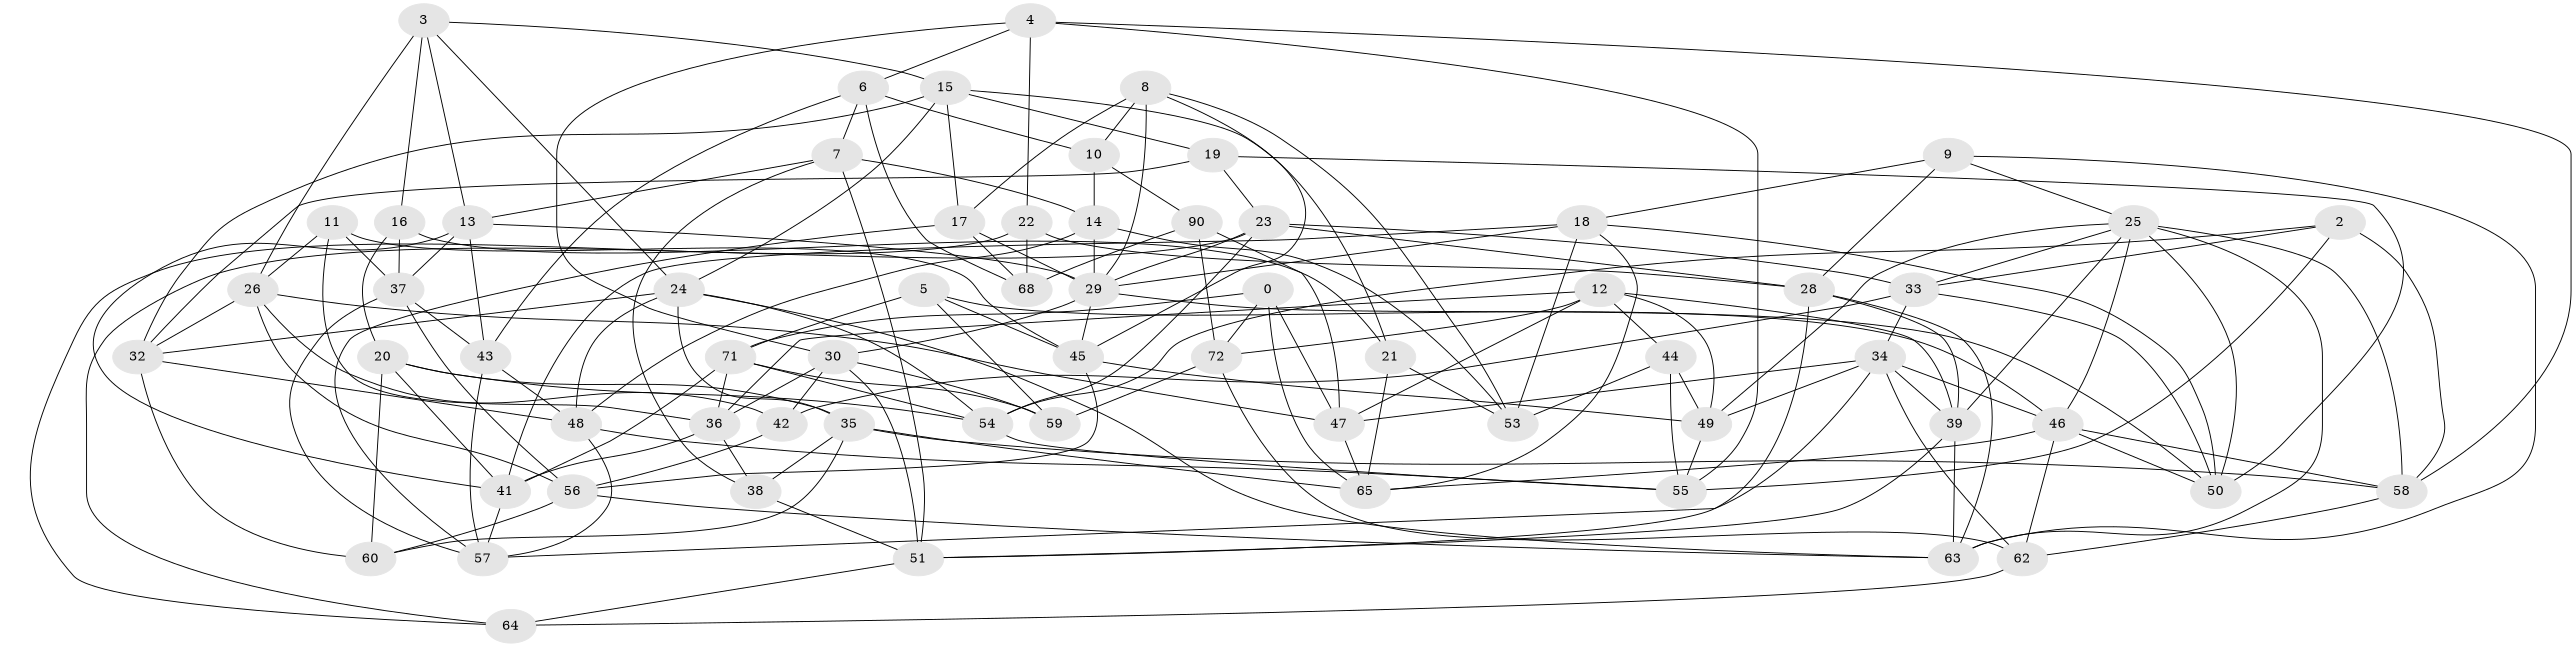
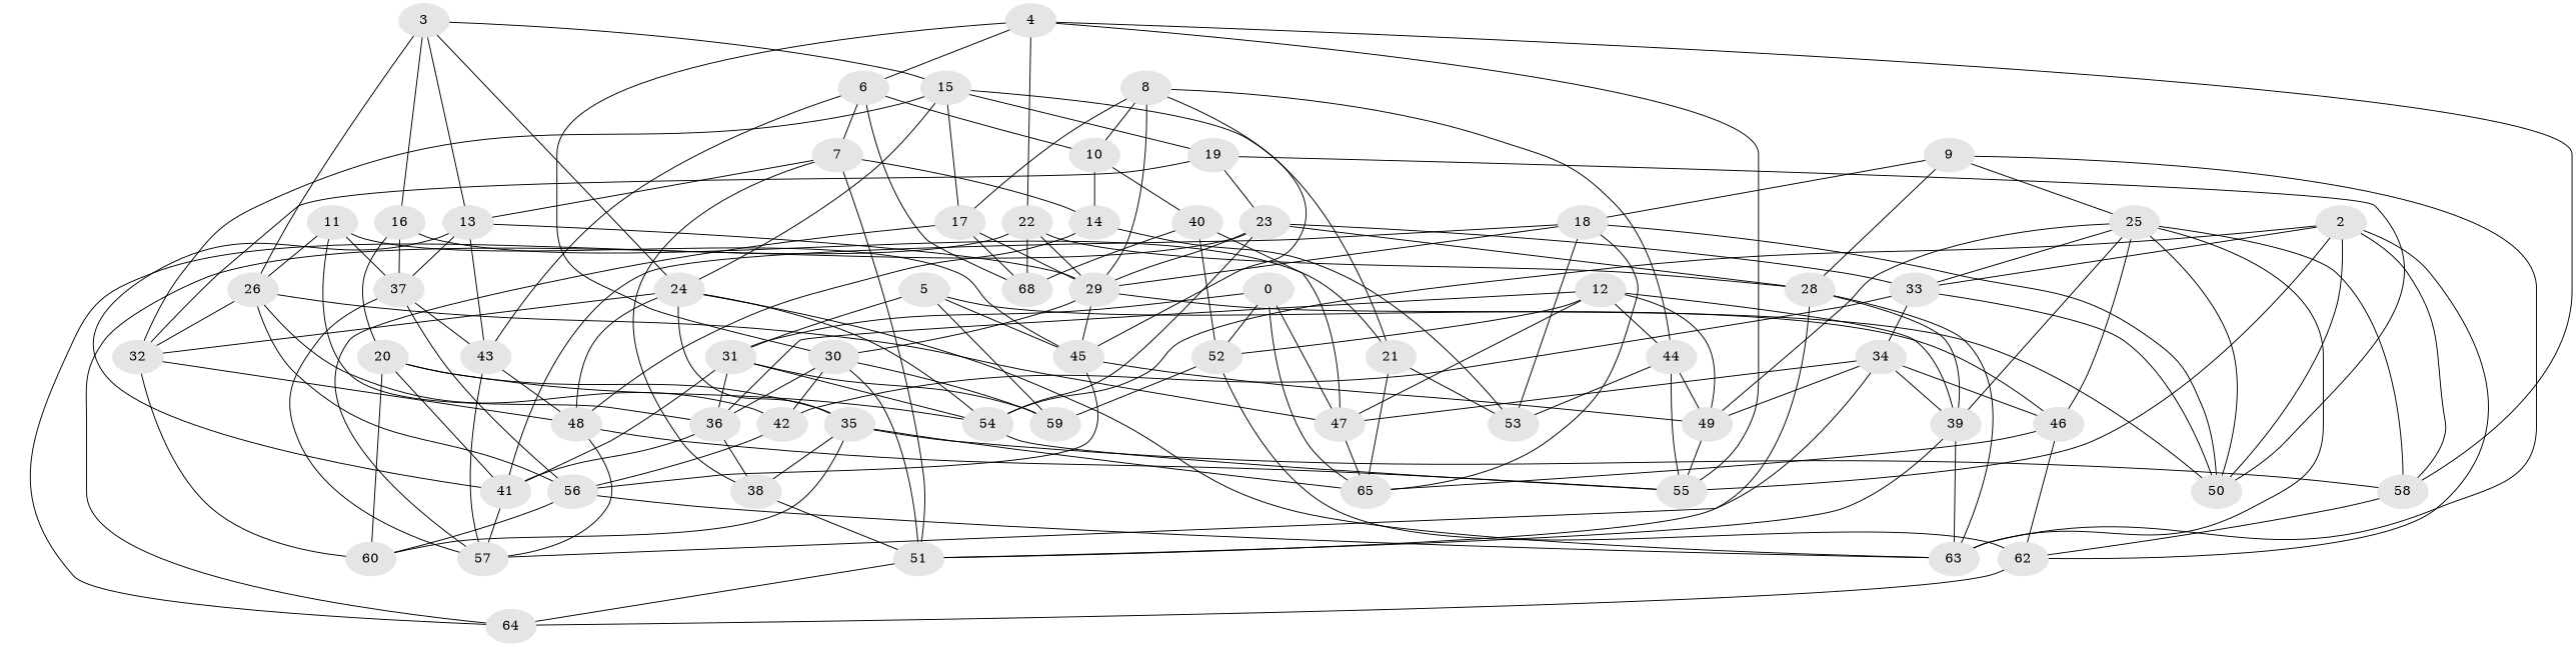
  graph {
    node [color=gray90 style=filled]
    edge [weight=1.0]
    n1 [label=0]
-   31 [label=71]
+   31
    47
-   52 [label=72]
+   52
    65
    54
    59
    36
    41
    62
    2
    33
    50
    55
    58
    42
    34
    64
    3
    13
    15
    16
    26
    24
    43
    29
    37
    32
    17
    19
    21
    20
    56
    48
    60
    4
    6
    22
    30
    7
    10
    n42 [label=68]
    28
    51
    5
    45
    46
    49
    14
    38
-   40 [label=90]
+   40
    57
    53
    8
    44
    9
    18
    25
    63
    39
    11
    12
    23
    35
    n1 -- 31
    n1 -- 47
    n1 -- 52
    n1 -- 65
    31 -- 54
    31 -- 59
    31 -- 36
    31 -- 41
    47 -- 65
    52 -- 59 [weight=3.0]
    52 -- 62 [weight=2.0]
    54 -- 55
    36 -- 41
    36 -- 38
    41 -- 57
    62 -- 64
    2 -- 54
-   34 -- 62
+   2 -- 62
    2 -- 33
-   46 -- 50
+   2 -- 50
    2 -- 55
    2 -- 58
    33 -- 50
    33 -- 42
    33 -- 34
    58 -- 62
    42 -- 56
    34 -- 47
    34 -- 46
    34 -- 49
    34 -- 57
    34 -- 39
    3 -- 13
    3 -- 15
    3 -- 16
    3 -- 26 [weight=2.0]
    3 -- 24
    13 -- 41
    13 -- 43
    13 -- 29
    13 -- 37
    15 -- 24
    15 -- 32
    15 -- 17
    15 -- 19
    15 -- 21
    16 -- 37
    16 -- 21
    16 -- 20 [weight=2.0]
    26 -- 47
    26 -- 42
    26 -- 32 [weight=2.0]
    26 -- 56
    24 -- 54
    24 -- 32
    24 -- 48
    24 -- 63
    24 -- 35
    43 -- 48
    43 -- 57
    29 -- 50
    29 -- 30
    29 -- 45
    37 -- 43
    37 -- 56
    37 -- 57
    32 -- 48
    32 -- 60
    17 -- 29
    17 -- n42
    17 -- 57
    19 -- 50
    19 -- 32
    19 -- 23
    21 -- 65
    21 -- 53
    20 -- 54
    20 -- 41
    20 -- 60
    20 -- 35
    56 -- 60
    56 -- 63
    48 -- 55
    48 -- 57
    4 -- 55
    4 -- 58
    4 -- 6
    4 -- 22
    4 -- 30
    6 -- 43
    6 -- 7 [weight=2.0]
    6 -- 10
    6 -- n42
    22 -- 64
    22 -- n42 [weight=2.0]
    22 -- 28
    30 -- 59
    30 -- 36
    30 -- 42
    30 -- 51
    7 -- 13
    7 -- 51
    7 -- 14
    7 -- 38
    10 -- 14
    10 -- 40
    28 -- 51
    28 -- 63
    28 -- 39
    51 -- 64
    5 -- 31
    5 -- 59
    5 -- 45
    5 -- 46
    45 -- 56
    45 -- 49
    46 -- 65
    46 -- 62
-   46 -- 58
    49 -- 55
-   14 -- 29
+   22 -- 29
    14 -- 48
    14 -- 53 [weight=2.0]
    38 -- 51
    40 -- 47
    40 -- 52
    40 -- n42 [weight=2.0]
    8 -- 29 [weight=2.0]
    8 -- 17
    8 -- 10
    8 -- 45
-   8 -- 53
+   8 -- 44
    44 -- 55
    44 -- 49
    44 -- 53 [weight=2.0]
    9 -- 28
    9 -- 18
    9 -- 25
    9 -- 63
    18 -- 65
    18 -- 41
    18 -- 50
    18 -- 29
    18 -- 53
    25 -- 33
    25 -- 50
    25 -- 58
    25 -- 46
    25 -- 49
    25 -- 63
    25 -- 39
    39 -- 51
    39 -- 63
    11 -- 36
    11 -- 26
    11 -- 37
    11 -- 45
    12 -- 47
    12 -- 52
    12 -- 36
    12 -- 49
    12 -- 44
    12 -- 39
    23 -- 54
    23 -- 33
    23 -- 64
    23 -- 29
    23 -- 28
    35 -- 65
    35 -- 58
    35 -- 60
    35 -- 38
  }
